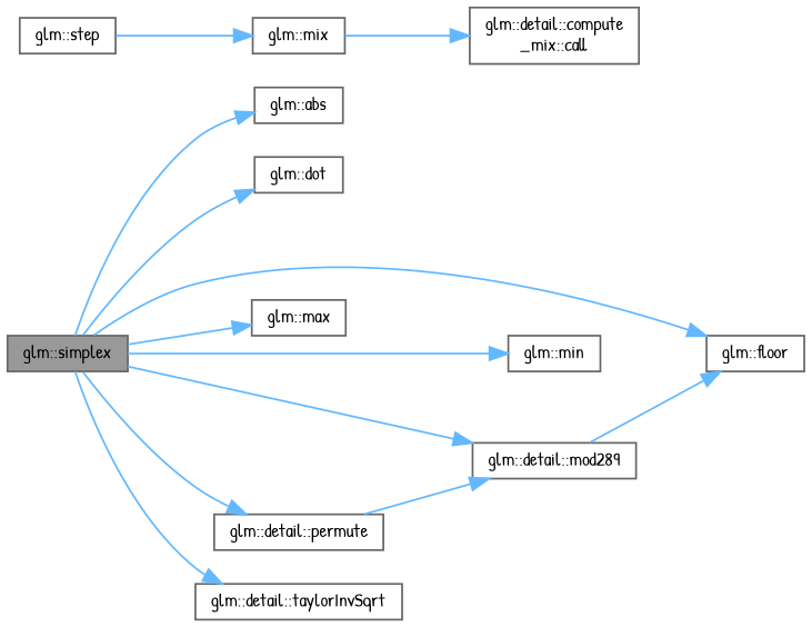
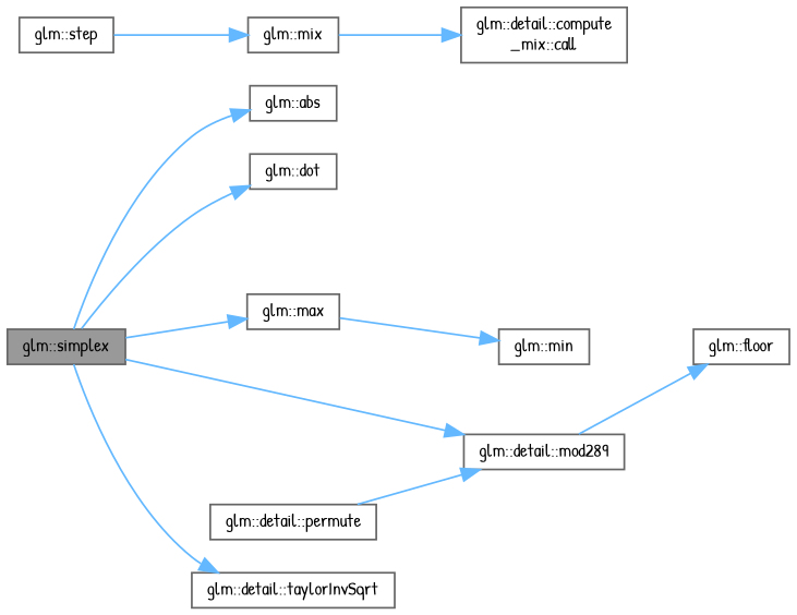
  digraph {
    fontname="Patrick Hand"
    rankdir=LR
    node [color=grey40 fillcolor=white fontname="Patrick Hand" fontsize=10 shape=box style=filled]
    edge [color=steelblue1 fontname="Patrick Hand" fontsize=10 labelfontname=Helvetica labelfontsize=10 style=solid]
    n1 [color=gray40 fillcolor=grey60 fontcolor=black height=0.2 label="glm::simplex" width=0.4]
    n2 [height=0.2 label="glm::abs" width=0.4]
    n3 [height=0.2 label="glm::dot" width=0.4]
    n4 [height=0.2 label="glm::floor" width=0.4]
    n5 [height=0.2 label="glm::max" width=0.4]
    n6 [height=0.2 label="glm::min" width=0.4]
    n7 [height=0.2 label="glm::detail::mod289" width=0.4]
    n8 [height=0.2 label="glm::detail::permute" width=0.4]
    n9 [height=0.2 label="glm::detail::taylorInvSqrt" width=0.4]
    n10 [height=0.2 label="glm::step" width=0.4]
    n11 [height=0.2 label="glm::mix" width=0.4]
    n12 [height=0.2 label="glm::detail::compute\l_mix::call" width=0.4]
    n1 -> n2
    n1 -> n3
-   n1 -> n4
    n1 -> n5
-   n1 -> n6
+   n5 -> n6
    n1 -> n7
-   n1 -> n8
    n1 -> n9
    n7 -> n4
    n8 -> n7
    n10 -> n11
    n11 -> n12
  }
